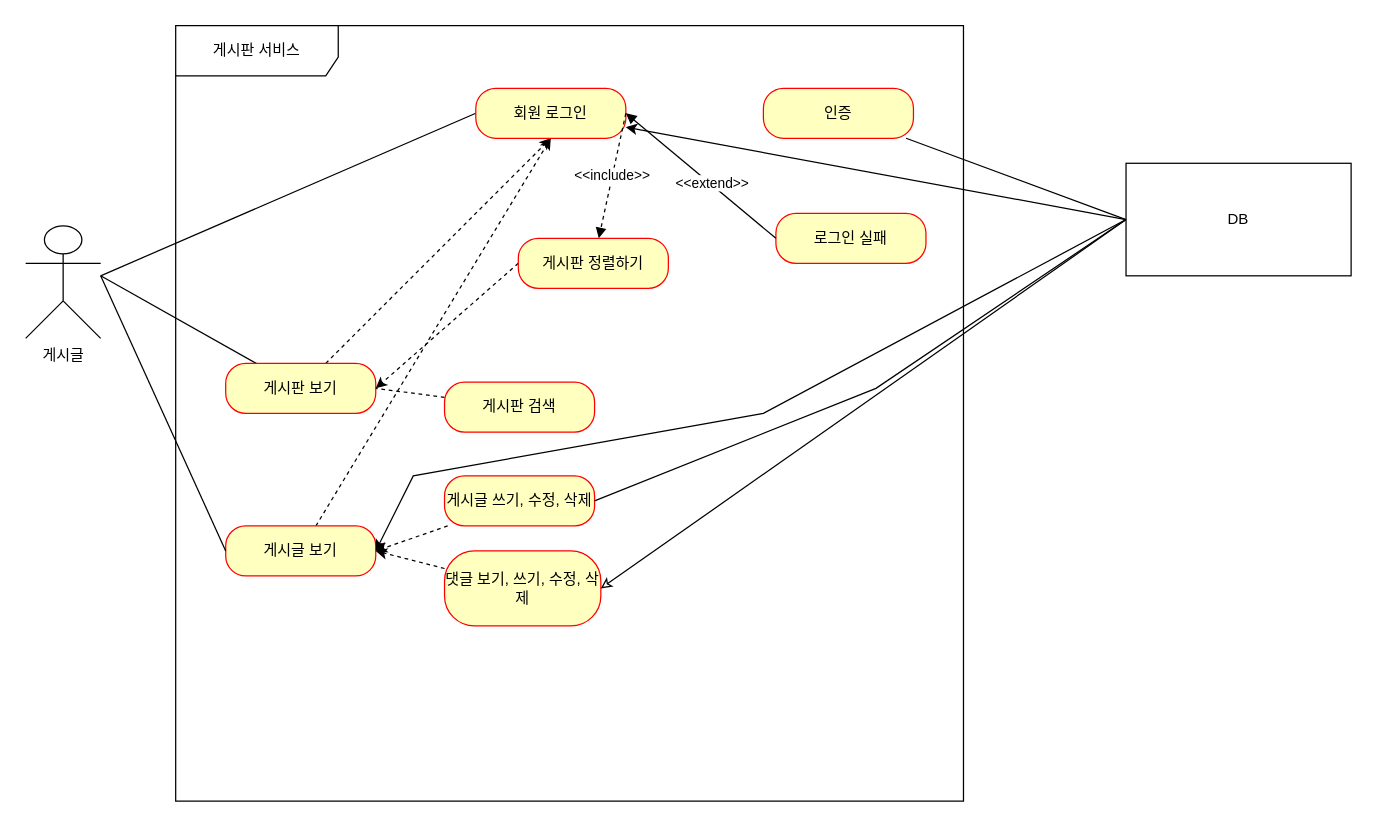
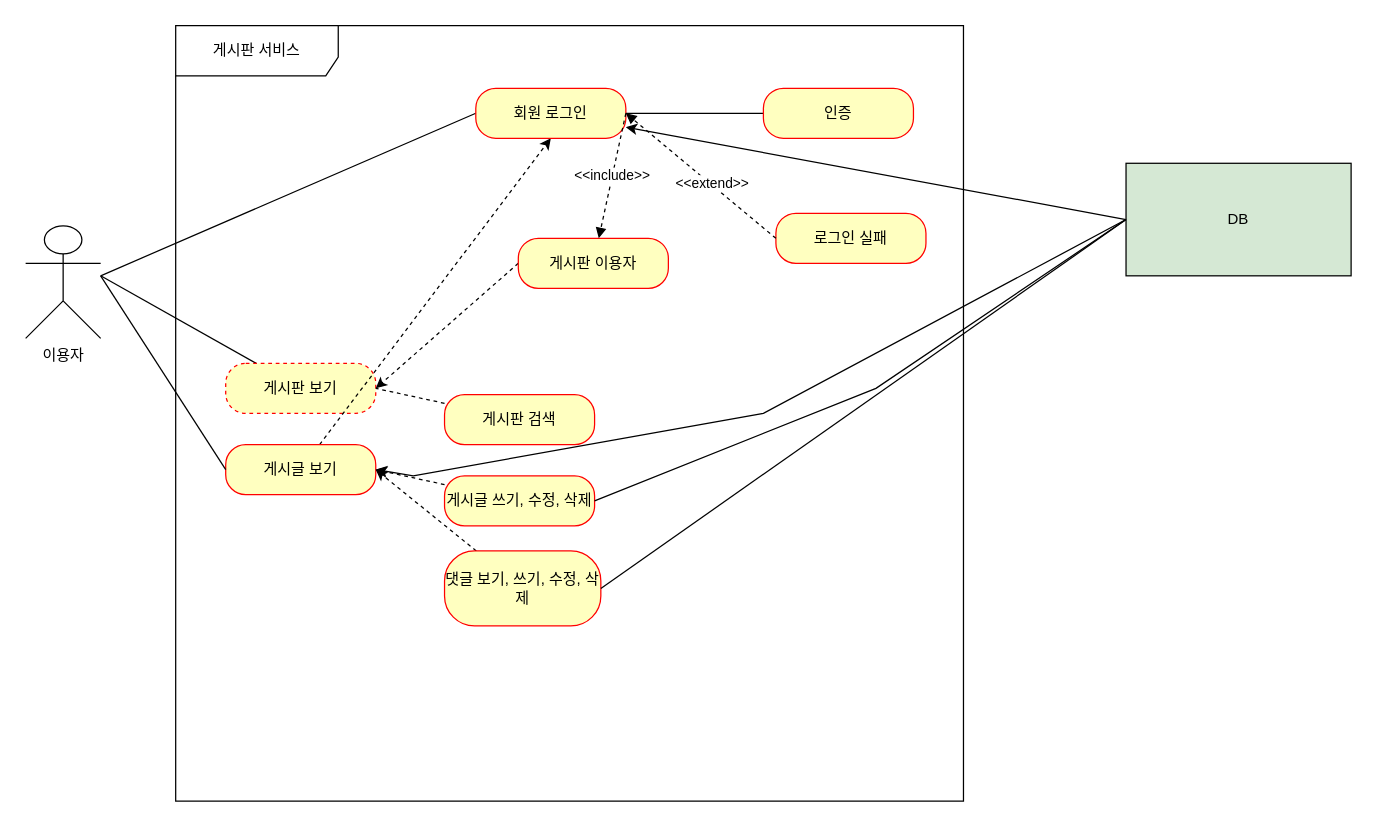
  <mxCell id="0" />
  <mxCell id="1" parent="0" />
- <mxCell id="2" value="게시글" style="shape=umlActor;verticalLabelPosition=bottom;verticalAlign=top;html=1;" vertex="1" parent="1"><mxGeometry x="20" y="180" width="60" height="90" as="geometry" /></mxCell>
+ <mxCell id="2" value="이용자" style="shape=umlActor;verticalLabelPosition=bottom;verticalAlign=top;html=1;" vertex="1" parent="1"><mxGeometry x="20" y="180" width="60" height="90" as="geometry" /></mxCell>
  <mxCell id="3" value="게시판 서비스" style="shape=umlFrame;whiteSpace=wrap;html=1;pointerEvents=0;width=130;height=40;" vertex="1" parent="1"><mxGeometry x="140" y="20" width="630" height="620" as="geometry" /></mxCell>
  <mxCell id="4" style="rounded=0;orthogonalLoop=1;jettySize=auto;html=1;endArrow=none;endFill=0;" edge="1" parent="1" source="6"><mxGeometry relative="1" as="geometry"><mxPoint x="80" y="220" as="targetPoint" /></mxGeometry></mxCell>
- <mxCell id="5" style="rounded=0;orthogonalLoop=1;jettySize=auto;html=1;entryX=0.5;entryY=1;entryDx=0;entryDy=0;dashed=1;" edge="1" parent="1" source="6" target="10"><mxGeometry relative="1" as="geometry" /></mxCell>
- <mxCell id="6" value="게시판 보기" style="rounded=1;whiteSpace=wrap;html=1;arcSize=40;fontColor=#000000;fillColor=#ffffc0;strokeColor=#ff0000;" vertex="1" parent="1"><mxGeometry x="180" y="290" width="120" height="40" as="geometry" /></mxCell>
+ <mxCell id="6" value="게시판 보기" style="rounded=1;whiteSpace=wrap;html=1;arcSize=40;fontColor=#000000;fillColor=#ffffc0;strokeColor=#ff0000;dashed=1;" vertex="1" parent="1"><mxGeometry x="180" y="290" width="120" height="40" as="geometry" /></mxCell>
  <mxCell id="7" style="rounded=0;orthogonalLoop=1;jettySize=auto;html=1;entryX=0.5;entryY=1;entryDx=0;entryDy=0;dashed=1;" edge="1" parent="1" source="8" target="10"><mxGeometry relative="1" as="geometry" /></mxCell>
- <mxCell id="8" value="게시글 보기" style="rounded=1;whiteSpace=wrap;html=1;arcSize=40;fontColor=#000000;fillColor=#ffffc0;strokeColor=#ff0000;" vertex="1" parent="1"><mxGeometry x="180" y="420" width="120" height="40" as="geometry" /></mxCell>
+ <mxCell id="8" value="게시글 보기" style="rounded=1;whiteSpace=wrap;html=1;arcSize=40;fontColor=#000000;fillColor=#ffffc0;strokeColor=#ff0000;" vertex="1" parent="1"><mxGeometry x="180" y="355" width="120" height="40" as="geometry" /></mxCell>
  <mxCell id="9" style="rounded=0;orthogonalLoop=1;jettySize=auto;html=1;exitX=0;exitY=0.5;exitDx=0;exitDy=0;endArrow=none;endFill=0;" edge="1" parent="1" source="10"><mxGeometry relative="1" as="geometry"><mxPoint x="80" y="220" as="targetPoint" /></mxGeometry></mxCell>
  <mxCell id="10" value="회원 로그인" style="rounded=1;whiteSpace=wrap;html=1;arcSize=40;fontColor=#000000;fillColor=#ffffc0;strokeColor=#ff0000;" vertex="1" parent="1"><mxGeometry x="380" y="70" width="120" height="40" as="geometry" /></mxCell>
- <mxCell id="11" style="rounded=0;orthogonalLoop=1;jettySize=auto;html=1;entryX=0;entryY=0.5;entryDx=0;entryDy=0;endArrow=none;endFill=0;" edge="1" parent="1" source="12" target="27"><mxGeometry relative="1" as="geometry" /></mxCell>
+ <mxCell id="11" style="rounded=0;orthogonalLoop=1;jettySize=auto;html=1;endArrow=none;endFill=0;" edge="1" parent="1" source="12" target="10"><mxGeometry relative="1" as="geometry" /></mxCell>
  <mxCell id="12" value="인증" style="rounded=1;whiteSpace=wrap;html=1;arcSize=40;fontColor=#000000;fillColor=#ffffc0;strokeColor=#ff0000;" vertex="1" parent="1"><mxGeometry x="610" y="70" width="120" height="40" as="geometry" /></mxCell>
  <mxCell id="13" value="로그인 실패" style="rounded=1;whiteSpace=wrap;html=1;arcSize=40;fontColor=#000000;fillColor=#ffffc0;strokeColor=#ff0000;" vertex="1" parent="1"><mxGeometry x="620" y="170" width="120" height="40" as="geometry" /></mxCell>
  <mxCell id="14" value="" style="rounded=0;orthogonalLoop=1;jettySize=auto;html=1;dashed=1;entryX=1;entryY=0.5;entryDx=0;entryDy=0;exitX=0;exitY=0.5;exitDx=0;exitDy=0;" edge="1" parent="1" source="15" target="6"><mxGeometry relative="1" as="geometry"><mxPoint x="300" y="290" as="targetPoint" /></mxGeometry></mxCell>
- <mxCell id="15" value="게시판 정렬하기" style="rounded=1;whiteSpace=wrap;html=1;arcSize=40;fontColor=#000000;fillColor=#ffffc0;strokeColor=#ff0000;" vertex="1" parent="1"><mxGeometry x="414" y="190" width="120" height="40" as="geometry" /></mxCell>
+ <mxCell id="15" value="게시판 이용자" style="rounded=1;whiteSpace=wrap;html=1;arcSize=40;fontColor=#000000;fillColor=#ffffc0;strokeColor=#ff0000;" vertex="1" parent="1"><mxGeometry x="414" y="190" width="120" height="40" as="geometry" /></mxCell>
  <mxCell id="16" style="rounded=0;orthogonalLoop=1;jettySize=auto;html=1;entryX=1;entryY=0.5;entryDx=0;entryDy=0;dashed=1;endArrow=none;" edge="1" parent="1" source="17" target="6"><mxGeometry relative="1" as="geometry" /></mxCell>
- <mxCell id="17" value="게시판 검색" style="rounded=1;whiteSpace=wrap;html=1;arcSize=40;fontColor=#000000;fillColor=#ffffc0;strokeColor=#ff0000;" vertex="1" parent="1"><mxGeometry x="355" y="305" width="120" height="40" as="geometry" /></mxCell>
+ <mxCell id="17" value="게시판 검색" style="rounded=1;whiteSpace=wrap;html=1;arcSize=40;fontColor=#000000;fillColor=#ffffc0;strokeColor=#ff0000;" vertex="1" parent="1"><mxGeometry x="355" y="315" width="120" height="40" as="geometry" /></mxCell>
  <mxCell id="18" style="rounded=0;orthogonalLoop=1;jettySize=auto;html=1;entryX=1;entryY=0.5;entryDx=0;entryDy=0;dashed=1;" edge="1" parent="1" source="19" target="8"><mxGeometry relative="1" as="geometry" /></mxCell>
  <mxCell id="19" value="게시글 쓰기, 수정, 삭제" style="rounded=1;whiteSpace=wrap;html=1;arcSize=40;fontColor=#000000;fillColor=#ffffc0;strokeColor=#ff0000;" vertex="1" parent="1"><mxGeometry x="355" y="380" width="120" height="40" as="geometry" /></mxCell>
  <mxCell id="20" style="rounded=0;orthogonalLoop=1;jettySize=auto;html=1;entryX=1;entryY=0.5;entryDx=0;entryDy=0;dashed=1;" edge="1" parent="1" source="21" target="8"><mxGeometry relative="1" as="geometry" /></mxCell>
  <mxCell id="21" value="댓글 보기, 쓰기, 수정, 삭제" style="rounded=1;whiteSpace=wrap;html=1;arcSize=40;fontColor=#000000;fillColor=#ffffc0;strokeColor=#ff0000;" vertex="1" parent="1"><mxGeometry x="355" y="440" width="125" height="60" as="geometry" /></mxCell>
  <mxCell id="22" style="rounded=0;orthogonalLoop=1;jettySize=auto;html=1;endArrow=none;endFill=0;exitX=0;exitY=0.5;exitDx=0;exitDy=0;" edge="1" parent="1" source="8"><mxGeometry relative="1" as="geometry"><mxPoint x="80" y="220" as="targetPoint" /><mxPoint x="204" y="280" as="sourcePoint" /></mxGeometry></mxCell>
  <mxCell id="23" value="&amp;lt;&amp;lt;include&amp;gt;&amp;gt;" style="rounded=0;orthogonalLoop=1;jettySize=auto;html=1;endArrow=block;endFill=1;exitX=1;exitY=0.5;exitDx=0;exitDy=0;dashed=1;" edge="1" parent="1" source="10" target="15"><mxGeometry relative="1" as="geometry"><mxPoint x="480" y="60" as="targetPoint" /><mxPoint x="594" y="110" as="sourcePoint" /></mxGeometry></mxCell>
- <mxCell id="24" style="rounded=0;orthogonalLoop=1;jettySize=auto;html=1;endArrow=block;endFill=1;exitX=0;exitY=0.5;exitDx=0;exitDy=0;entryX=1;entryY=0.5;entryDx=0;entryDy=0;dashed=0;" edge="1" parent="1" source="13" target="10"><mxGeometry relative="1" as="geometry"><mxPoint x="510" y="100" as="targetPoint" /><mxPoint x="620" y="100" as="sourcePoint" /></mxGeometry></mxCell>
+ <mxCell id="24" style="rounded=0;orthogonalLoop=1;jettySize=auto;html=1;endArrow=block;endFill=1;exitX=0;exitY=0.5;exitDx=0;exitDy=0;entryX=1;entryY=0.5;entryDx=0;entryDy=0;dashed=1;" edge="1" parent="1" source="13" target="10"><mxGeometry relative="1" as="geometry"><mxPoint x="510" y="100" as="targetPoint" /><mxPoint x="620" y="100" as="sourcePoint" /></mxGeometry></mxCell>
  <mxCell id="25" value="&amp;lt;&amp;lt;extend&amp;gt;&amp;gt;" style="edgeLabel;html=1;align=center;verticalAlign=middle;resizable=0;points=[];" vertex="1" connectable="0" parent="24"><mxGeometry x="-0.128" y="-1" relative="1" as="geometry"><mxPoint as="offset" /></mxGeometry></mxCell>
  <mxCell id="26" style="rounded=0;orthogonalLoop=1;jettySize=auto;html=1;exitX=0;exitY=0.5;exitDx=0;exitDy=0;" edge="1" parent="1" source="27" target="10"><mxGeometry relative="1" as="geometry" /></mxCell>
- <mxCell id="27" value="DB" style="html=1;dropTarget=0;whiteSpace=wrap;" vertex="1" parent="1"><mxGeometry x="900" y="130" width="180" height="90" as="geometry" /></mxCell>
+ <mxCell id="27" value="DB" style="html=1;dropTarget=0;whiteSpace=wrap;fillColor=#d5e8d4;" vertex="1" parent="1"><mxGeometry x="900" y="130" width="180" height="90" as="geometry" /></mxCell>
  <mxCell id="28" style="rounded=0;orthogonalLoop=1;jettySize=auto;html=1;entryX=1;entryY=0.5;entryDx=0;entryDy=0;exitX=0;exitY=0.5;exitDx=0;exitDy=0;" edge="1" parent="1" source="27" target="8"><mxGeometry relative="1" as="geometry"><mxPoint x="910" y="185" as="sourcePoint" /><mxPoint x="310" y="320" as="targetPoint" /><Array as="points"><mxPoint x="610" y="330" /><mxPoint x="330" y="380" /></Array></mxGeometry></mxCell>
  <mxCell id="29" style="rounded=0;orthogonalLoop=1;jettySize=auto;html=1;entryX=1;entryY=0.5;entryDx=0;entryDy=0;exitX=0;exitY=0.5;exitDx=0;exitDy=0;endArrow=none;endFill=0;" edge="1" parent="1" source="27" target="19"><mxGeometry relative="1" as="geometry"><mxPoint x="1140" y="320" as="sourcePoint" /><mxPoint x="540" y="455" as="targetPoint" /><Array as="points"><mxPoint x="700" y="310" /></Array></mxGeometry></mxCell>
- <mxCell id="30" style="rounded=0;orthogonalLoop=1;jettySize=auto;html=1;exitX=0;exitY=0.5;exitDx=0;exitDy=0;endArrow=classic;endFill=0;entryX=1;entryY=0.5;entryDx=0;entryDy=0;" edge="1" parent="1" source="27" target="21"><mxGeometry relative="1" as="geometry"><mxPoint x="910" y="185" as="sourcePoint" /><mxPoint x="485" y="410" as="targetPoint" /></mxGeometry></mxCell>
+ <mxCell id="30" style="rounded=0;orthogonalLoop=1;jettySize=auto;html=1;exitX=0;exitY=0.5;exitDx=0;exitDy=0;endArrow=none;endFill=0;entryX=1;entryY=0.5;entryDx=0;entryDy=0;" edge="1" parent="1" source="27" target="21"><mxGeometry relative="1" as="geometry"><mxPoint x="910" y="185" as="sourcePoint" /><mxPoint x="485" y="410" as="targetPoint" /></mxGeometry></mxCell>
